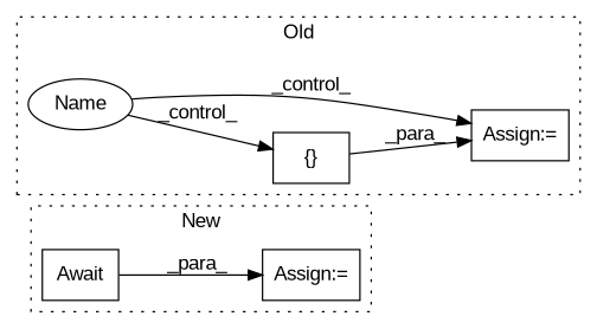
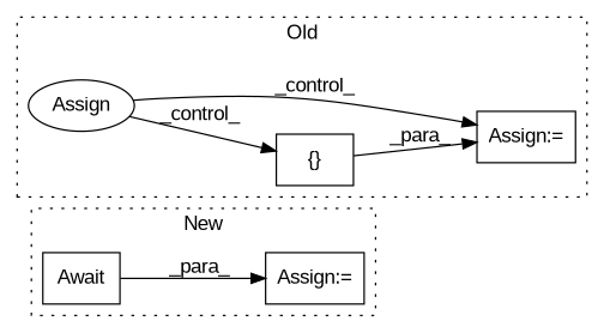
  digraph {
    rankdir=LR
    fontname="Liberation Sans"
    node [a=68 l=3 shape=box fontname="Liberation Sans"]
    edge [fontname="Liberation Sans"]
    n1 [a=70 l=6 label=Await s=3083]
    n2 [label="Assign:=" s=3080]
    n3 [a=59 l="2,1" label="{}" s="2408,2408"]
    n4 [label="Assign:=" s=2405]
-   n5 [a=87 l=5 label=Name s=2365 shape=ellipse]
+   n5 [a=87 l=5 label=Assign s=2365 shape=ellipse]
    subgraph cluster_1 {
      label=New
      style=dotted
      n1
      n2
    }
    subgraph cluster_2 {
      label=Old
      style=dotted
      n3
      n4
      n5
    }
    n1 -> n2 [label=_para_]
    n3 -> n4 [label=_para_]
    n5 -> n3 [label=_control_]
    n5 -> n4 [label=_control_]
  }
